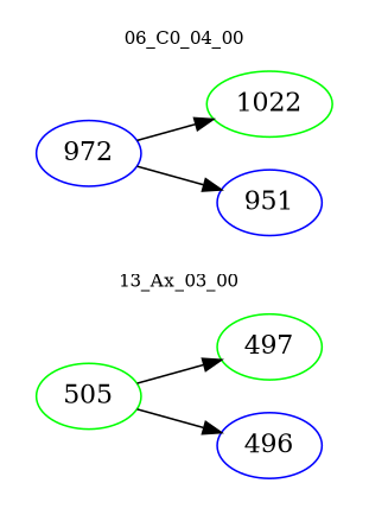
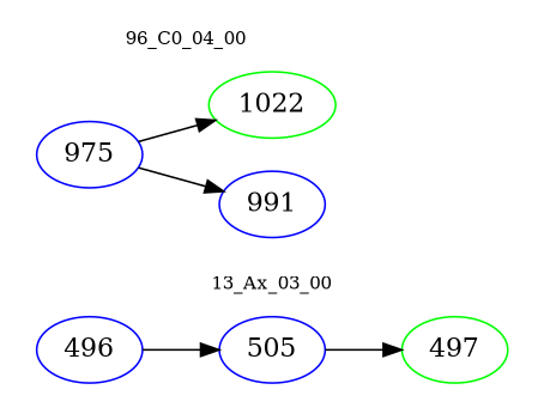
  digraph {
    rankdir=LR
    node [color=blue]
    edge [color=black]
    n1 [label=496]
-   n2 [color=green label=505]
+   n2 [label=505]
    n3 [color=green label=497]
-   n4 [label=972]
-   n5 [label=951]
+   n4 [label=975]
+   n5 [label=991]
    n6 [color=green label=1022]
    subgraph cluster_1 {
      color=white
      fontsize=10
      label="13_Ax_03_00"
      n1
      n2
      n3
    }
    subgraph cluster_2 {
      color=white
      fontsize=10
-     label="06_C0_04_00"
+     label="96_C0_04_00"
      n4
      n5
      n6
    }
-   n2 -> n1
+   n1 -> n2
    n2 -> n3
    n4 -> n5
    n4 -> n6
  }
